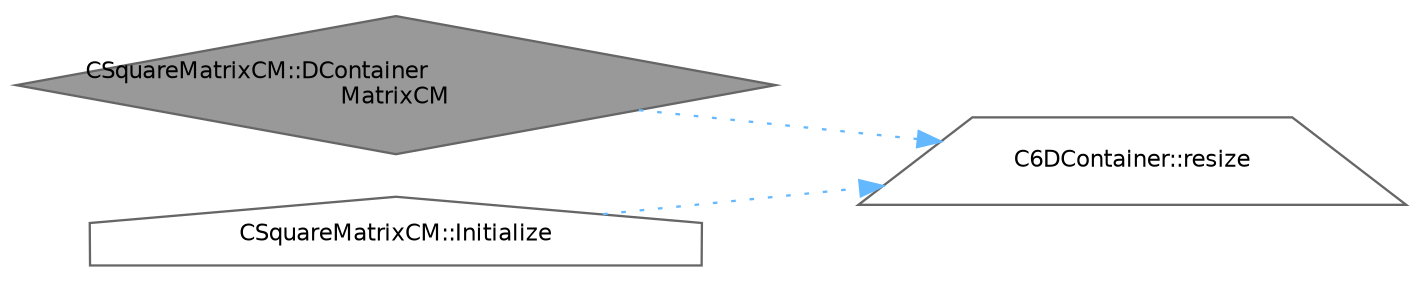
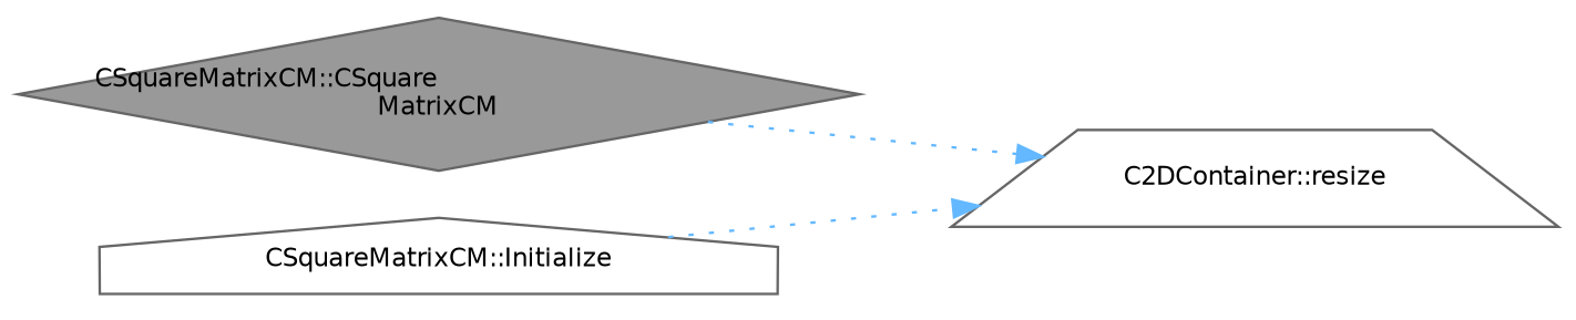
  digraph {
    rankdir=LR
    node [color=grey40 fillcolor=white fontname=Helvetica fontsize=10 style=filled]
    edge [color=steelblue1 fontname=Helvetica fontsize=10 labelfontname=Helvetica labelfontsize=10 style=dotted]
-   n1 [color=gray40 fillcolor=grey60 fontcolor=black height=0.2 label="CSquareMatrixCM::DContainer\lMatrixCM" shape=diamond width=0.4]
-   n2 [height=0.2 label="C6DContainer::resize" shape=trapezium width=0.4]
+   n1 [color=gray40 fillcolor=grey60 fontcolor=black height=0.2 label="CSquareMatrixCM::CSquare\lMatrixCM" shape=diamond width=0.4]
+   n2 [height=0.2 label="C2DContainer::resize" shape=trapezium width=0.4]
    n3 [height=0.2 label="CSquareMatrixCM::Initialize" shape=house width=0.4]
    n1 -> n2
    n3 -> n2
  }
